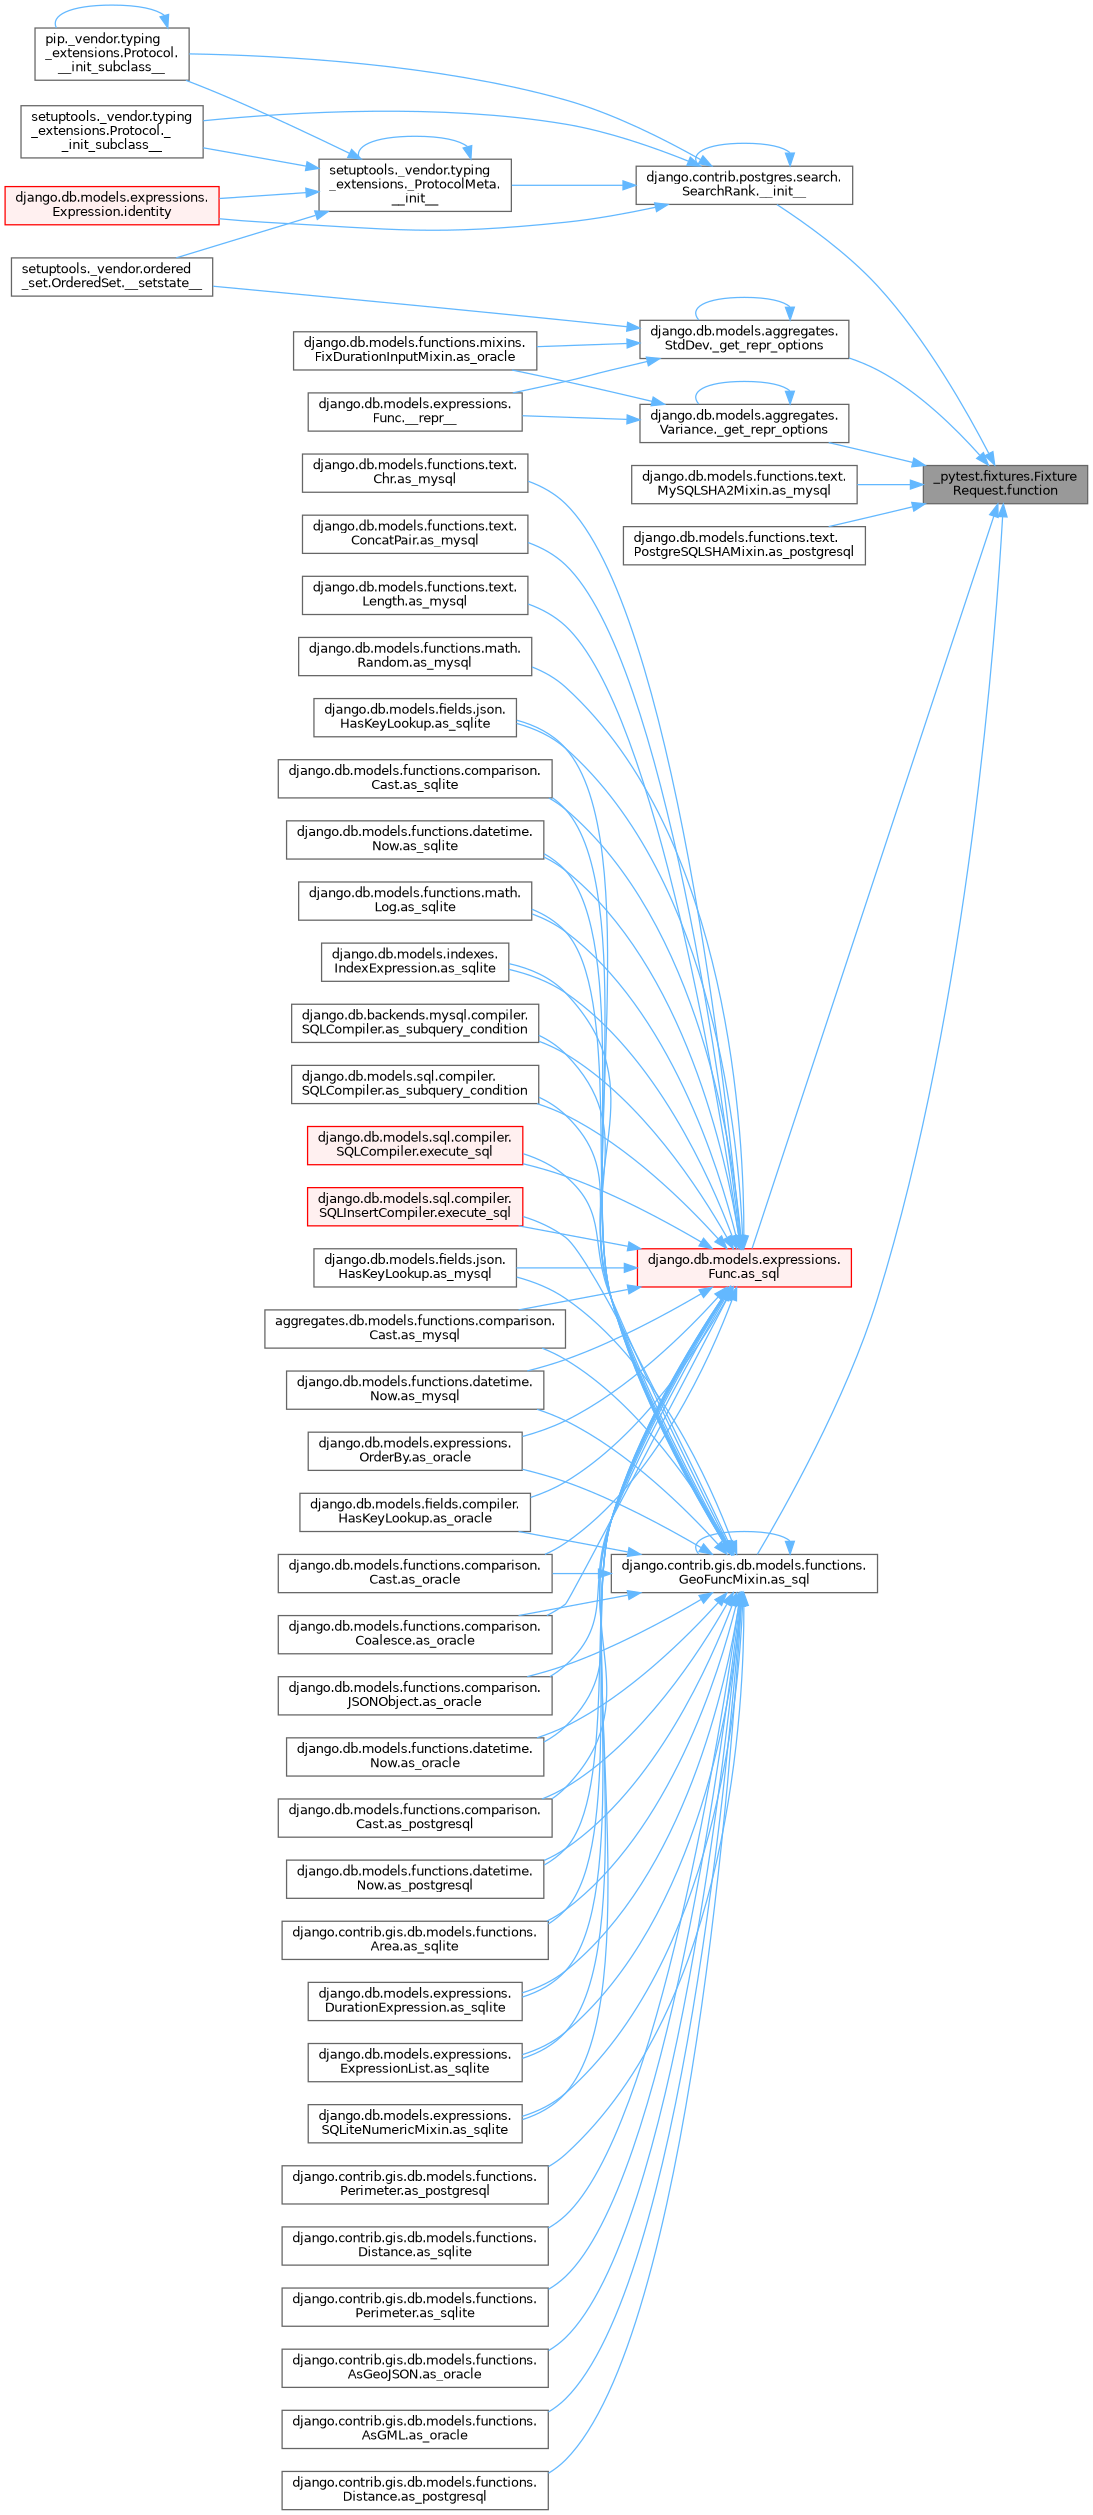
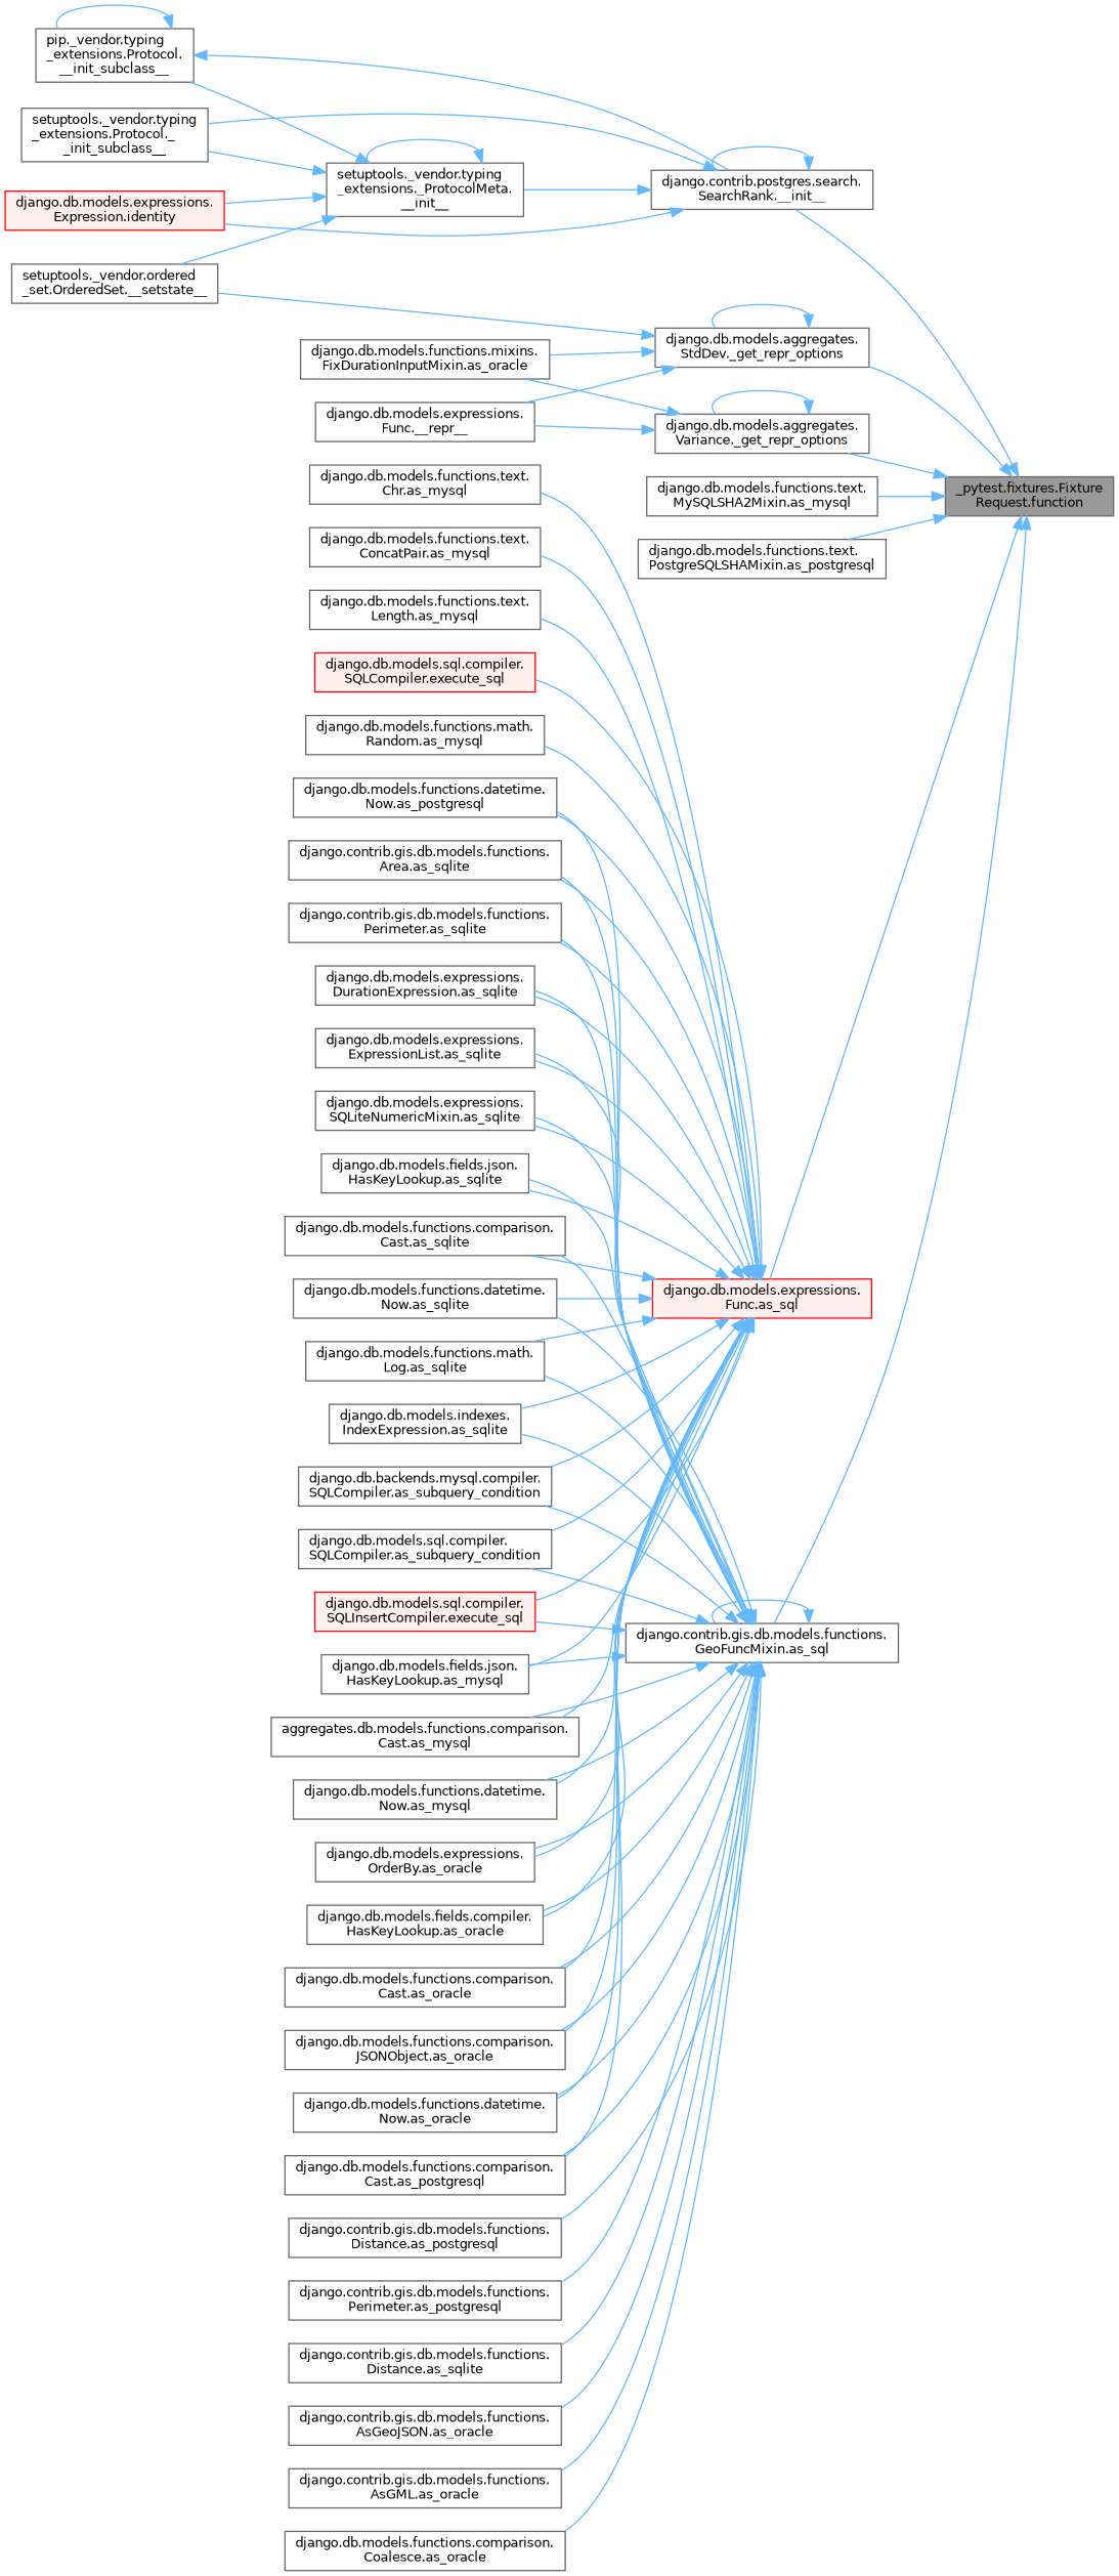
  digraph {
    rankdir=RL
    node [color=grey40 fillcolor=white fontname=Helvetica fontsize=10 shape=box style=filled]
    edge [color=steelblue1 dir=back fontname=Helvetica fontsize=10 labelfontname=Helvetica labelfontsize=10 style=solid]
    n1 [color=gray40 fillcolor=grey60 fontcolor=black height=0.2 label="_pytest.fixtures.Fixture\lRequest.function" width=0.4]
    n2 [height=0.2 label="django.contrib.postgres.search.\lSearchRank.__init__" width=0.4]
    n3 [height=0.2 label="django.db.models.aggregates.\lStdDev._get_repr_options" width=0.4]
    n4 [height=0.2 label="django.db.models.aggregates.\lVariance._get_repr_options" width=0.4]
    n5 [height=0.2 label="django.db.models.functions.text.\lMySQLSHA2Mixin.as_mysql" width=0.4]
    n6 [height=0.2 label="django.db.models.functions.text.\lPostgreSQLSHAMixin.as_postgresql" width=0.4]
    n7 [height=0.2 label="django.contrib.gis.db.models.functions.\lGeoFuncMixin.as_sql" width=0.4]
    n8 [color=red fillcolor="#FFF0F0" height=0.2 label="django.db.models.expressions.\lFunc.as_sql" width=0.4]
    n9 [height=0.2 label="setuptools._vendor.typing\l_extensions._ProtocolMeta.\l__init__" width=0.4]
    n10 [height=0.2 label="pip._vendor.typing\l_extensions.Protocol.\l__init_subclass__" width=0.4]
    n11 [height=0.2 label="setuptools._vendor.typing\l_extensions.Protocol._\l_init_subclass__" width=0.4]
    n12 [color=red fillcolor="#FFF0F0" height=0.2 label="django.db.models.expressions.\lExpression.identity" width=0.4]
    n13 [height=0.2 label="setuptools._vendor.ordered\l_set.OrderedSet.__setstate__" width=0.4]
    n14 [height=0.2 label="django.db.models.expressions.\lFunc.__repr__" width=0.4]
    n15 [height=0.2 label="django.db.models.functions.mixins.\lFixDurationInputMixin.as_oracle" width=0.4]
    n16 [height=0.2 label="django.db.models.fields.json.\lHasKeyLookup.as_mysql" width=0.4]
    n17 [height=0.2 label="aggregates.db.models.functions.comparison.\lCast.as_mysql" width=0.4]
    n18 [height=0.2 label="django.db.models.functions.datetime.\lNow.as_mysql" width=0.4]
    n19 [height=0.2 label="django.contrib.gis.db.models.functions.\lAsGeoJSON.as_oracle" width=0.4]
    n20 [height=0.2 label="django.contrib.gis.db.models.functions.\lAsGML.as_oracle" width=0.4]
    n21 [height=0.2 label="django.db.models.expressions.\lOrderBy.as_oracle" width=0.4]
    n22 [height=0.2 label="django.db.models.fields.compiler.\lHasKeyLookup.as_oracle" width=0.4]
    n23 [height=0.2 label="django.db.models.functions.comparison.\lCast.as_oracle" width=0.4]
    n24 [height=0.2 label="django.db.models.functions.comparison.\lCoalesce.as_oracle" width=0.4]
    n25 [height=0.2 label="django.db.models.functions.comparison.\lJSONObject.as_oracle" width=0.4]
    n26 [height=0.2 label="django.db.models.functions.datetime.\lNow.as_oracle" width=0.4]
    n27 [height=0.2 label="django.contrib.gis.db.models.functions.\lDistance.as_postgresql" width=0.4]
    n28 [height=0.2 label="django.contrib.gis.db.models.functions.\lPerimeter.as_postgresql" width=0.4]
    n29 [height=0.2 label="django.db.models.functions.comparison.\lCast.as_postgresql" width=0.4]
    n30 [height=0.2 label="django.db.models.functions.datetime.\lNow.as_postgresql" width=0.4]
    n31 [height=0.2 label="django.contrib.gis.db.models.functions.\lArea.as_sqlite" width=0.4]
    n32 [height=0.2 label="django.contrib.gis.db.models.functions.\lDistance.as_sqlite" width=0.4]
    n33 [height=0.2 label="django.contrib.gis.db.models.functions.\lPerimeter.as_sqlite" width=0.4]
    n34 [height=0.2 label="django.db.models.expressions.\lDurationExpression.as_sqlite" width=0.4]
    n35 [height=0.2 label="django.db.models.expressions.\lExpressionList.as_sqlite" width=0.4]
    n36 [height=0.2 label="django.db.models.expressions.\lSQLiteNumericMixin.as_sqlite" width=0.4]
    n37 [height=0.2 label="django.db.models.fields.json.\lHasKeyLookup.as_sqlite" width=0.4]
    n38 [height=0.2 label="django.db.models.functions.comparison.\lCast.as_sqlite" width=0.4]
    n39 [height=0.2 label="django.db.models.functions.datetime.\lNow.as_sqlite" width=0.4]
    n40 [height=0.2 label="django.db.models.functions.math.\lLog.as_sqlite" width=0.4]
    n41 [height=0.2 label="django.db.models.indexes.\lIndexExpression.as_sqlite" width=0.4]
    n42 [height=0.2 label="django.db.backends.mysql.compiler.\lSQLCompiler.as_subquery_condition" width=0.4]
    n43 [height=0.2 label="django.db.models.sql.compiler.\lSQLCompiler.as_subquery_condition" width=0.4]
    n44 [color=red fillcolor="#FFF0F0" height=0.2 label="django.db.models.sql.compiler.\lSQLCompiler.execute_sql" width=0.4]
    n45 [color=red fillcolor="#FFF0F0" height=0.2 label="django.db.models.sql.compiler.\lSQLInsertCompiler.execute_sql" width=0.4]
    n46 [height=0.2 label="django.db.models.functions.math.\lRandom.as_mysql" width=0.4]
    n47 [height=0.2 label="django.db.models.functions.text.\lChr.as_mysql" width=0.4]
    n48 [height=0.2 label="django.db.models.functions.text.\lConcatPair.as_mysql" width=0.4]
    n49 [height=0.2 label="django.db.models.functions.text.\lLength.as_mysql" width=0.4]
    n1 -> n2
    n1 -> n3
    n1 -> n4
    n1 -> n5
    n1 -> n6
    n1 -> n7
    n1 -> n8
    n2 -> n2
    n2 -> n9
-   n2 -> n10
+   n10 -> n2
    n2 -> n11
    n2 -> n12
    n3 -> n3
    n3 -> n13
    n3 -> n14
    n3 -> n15
    n4 -> n4
    n4 -> n14
    n4 -> n15
    n7 -> n7
    n7 -> n16
    n7 -> n17
    n7 -> n18
    n7 -> n19
    n7 -> n20
    n7 -> n21
    n7 -> n22
    n7 -> n23
    n7 -> n24
    n7 -> n25
    n7 -> n26
    n7 -> n27
    n7 -> n28
    n7 -> n29
    n7 -> n30
    n7 -> n31
    n7 -> n32
    n7 -> n33
    n7 -> n34
    n7 -> n35
    n7 -> n36
    n7 -> n37
    n7 -> n38
    n7 -> n39
    n7 -> n40
    n7 -> n41
    n7 -> n42
    n7 -> n43
-   n7 -> n44
    n7 -> n45
    n8 -> n16
    n8 -> n17
    n8 -> n18
    n8 -> n21
    n8 -> n22
    n8 -> n23
-   n8 -> n24
+   n8 -> n33
    n8 -> n25
    n8 -> n26
    n8 -> n29
    n8 -> n30
    n8 -> n31
    n8 -> n34
    n8 -> n35
    n8 -> n36
    n8 -> n37
    n8 -> n38
    n8 -> n39
    n8 -> n40
    n8 -> n41
    n8 -> n42
    n8 -> n43
    n8 -> n44
    n8 -> n45
    n8 -> n46
    n8 -> n47
    n8 -> n48
    n8 -> n49
    n9 -> n9
    n9 -> n10
    n9 -> n11
    n9 -> n12
    n9 -> n13
    n10 -> n10
  }
